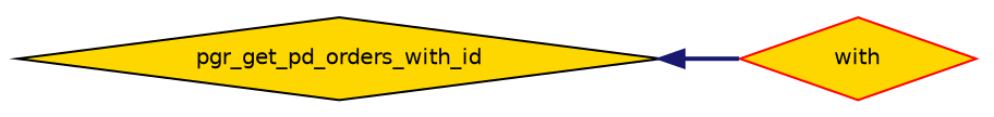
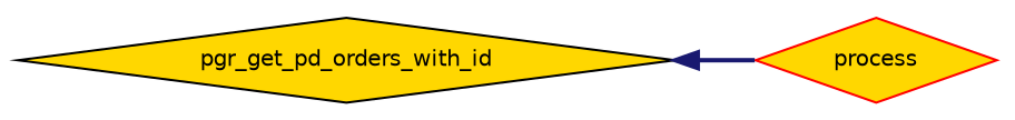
  digraph {
    rankdir=LR
    node [fillcolor=gold fontname=Helvetica fontsize=10 shape=diamond style=filled]
    n1 [color=black fontcolor=black height=0.2 label=pgr_get_pd_orders_with_id width=0.4]
-   n2 [color=red height=0.2 label=with width=0.4]
+   n2 [color=red height=0.2 label=process width=0.4]
    n1 -> n2 [color=midnightblue dir=back fontname=Helvetica fontsize=10 labelfontname=Helvetica labelfontsize=10 style=bold]
  }
